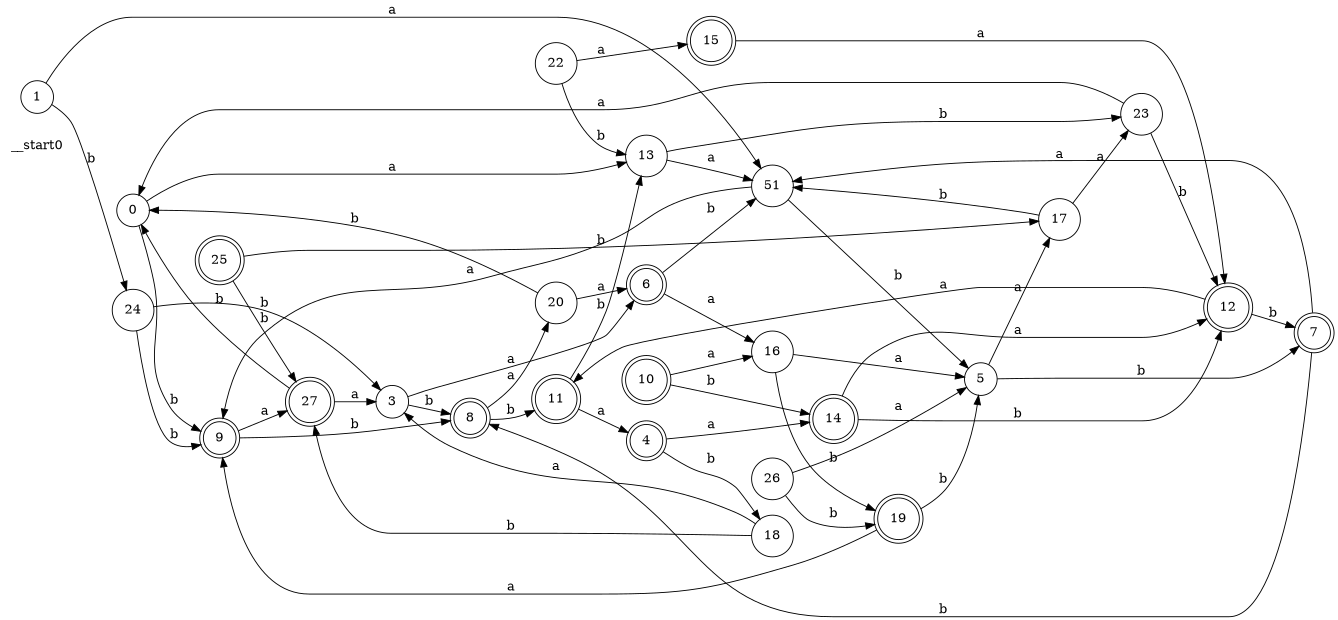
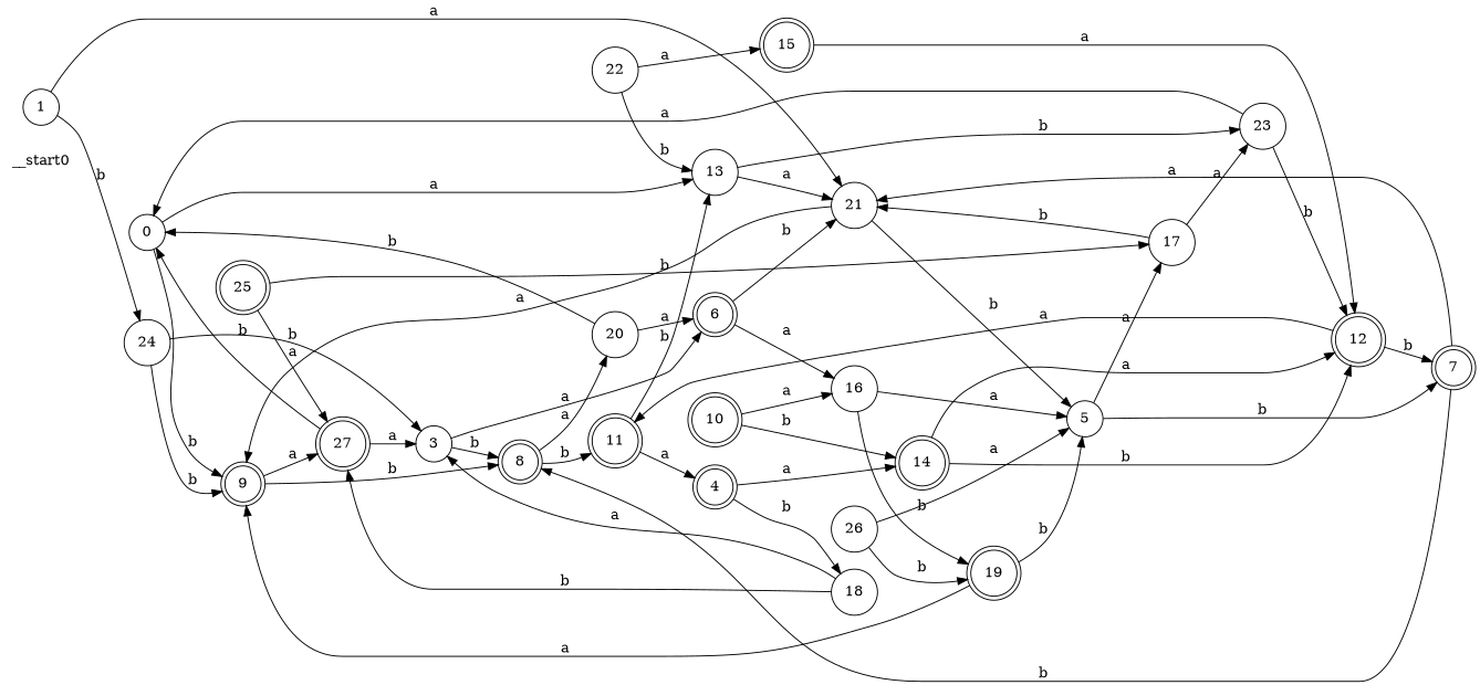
  digraph {
    rankdir=LR
    node [shape=circle color=black fillcolor=white style="rounded,filled"]
    __start0 [shape=none color="" fillcolor="" style=""]
    n2 [label=0 style=filled]
    n3 [label=9 shape=doublecircle]
    n4 [label=13 style=filled]
    n5 [label=27 shape=doublecircle]
    n6 [label=8 shape=doublecircle]
-   n7 [label=51 style=filled]
+   n7 [label=21 style=filled]
    n8 [label=23 style=filled]
    n9 [label=1 style=filled]
    n10 [label=24 style=filled]
    n11 [label=5 style=filled]
    n12 [label=3 style=filled]
    n13 [label=6 shape=doublecircle]
    n14 [label=16 style=filled]
    n15 [label=11 shape=doublecircle]
    n16 [label=20 style=filled]
    n17 [label=4 shape=doublecircle]
    n18 [label=14 shape=doublecircle]
    n19 [label=18 style=filled]
    n20 [label=12 shape=doublecircle]
    n21 [label=17 style=filled]
    n22 [label=7 shape=doublecircle]
    n23 [label=25 shape=doublecircle]
    n24 [label=19 shape=doublecircle]
    n25 [label=10 shape=doublecircle]
    n26 [label=15 shape=doublecircle]
    n27 [label=22 style=filled]
    n28 [label=26]
    n2 -> n3 [label=b]
    n2 -> n4 [label=a]
    n3 -> n5 [label=a]
    n3 -> n6 [label=b]
    n4 -> n7 [label=a]
    n4 -> n8 [label=b]
    n5 -> n2 [label=b]
    n5 -> n12 [label=a]
    n6 -> n15 [label=b]
    n6 -> n16 [label=a]
    n7 -> n3 [label=a]
    n7 -> n11 [label=b]
    n8 -> n2 [label=a]
    n8 -> n20 [label=b]
    n9 -> n7 [label=a]
    n9 -> n10 [label=b]
    n10 -> n3 [label=b]
    n10 -> n12 [label=b]
    n11 -> n21 [label=a]
    n11 -> n22 [label=b]
    n12 -> n6 [label=b]
    n12 -> n13 [label=a]
    n13 -> n7 [label=b]
    n13 -> n14 [label=a]
    n14 -> n11 [label=a]
    n14 -> n24 [label=b]
    n15 -> n4 [label=b]
    n15 -> n17 [label=a]
    n16 -> n2 [label=b]
    n16 -> n13 [label=a]
    n17 -> n18 [label=a]
    n17 -> n19 [label=b]
    n18 -> n20 [label=a]
    n18 -> n20 [label=b]
    n19 -> n5 [label=b]
    n19 -> n12 [label=a]
    n20 -> n15 [label=a]
    n20 -> n22 [label=b]
    n21 -> n7 [label=b]
    n21 -> n8 [label=a]
    n22 -> n6 [label=b]
    n22 -> n7 [label=a]
-   n23 -> n5 [label=b]
+   n23 -> n5 [label=a]
    n23 -> n21 [label=b]
    n24 -> n3 [label=a]
    n24 -> n11 [label=b]
    n25 -> n14 [label=a]
    n25 -> n18 [label=b]
    n26 -> n20 [label=a]
    n27 -> n4 [label=b]
    n27 -> n26 [label=a]
    n28 -> n11 [label=a]
    n28 -> n24 [label=b]
  }
